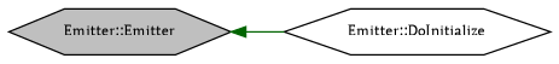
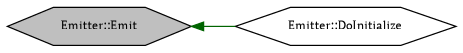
  digraph {
    rankdir=LR
    fontname="PT Serif"
    node [color=black fontname="PT Serif" fontsize=10 shape=hexagon style=filled]
-   n1 [fillcolor=grey75 fontcolor=black height=0.2 label="Emitter::Emitter" width=0.4]
+   n1 [fillcolor=grey75 fontcolor=black height=0.2 label="Emitter::Emit" width=0.4]
    n2 [fillcolor=white height=0.2 label="Emitter::DoInitialize" width=0.4]
    n1 -> n2 [color=darkgreen dir=back fontname="PT Serif" fontsize=10 labelfontname=Helvetica labelfontsize=10 style=solid]
  }
